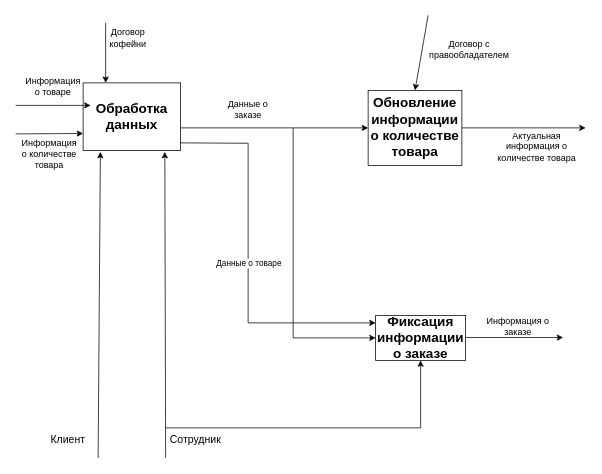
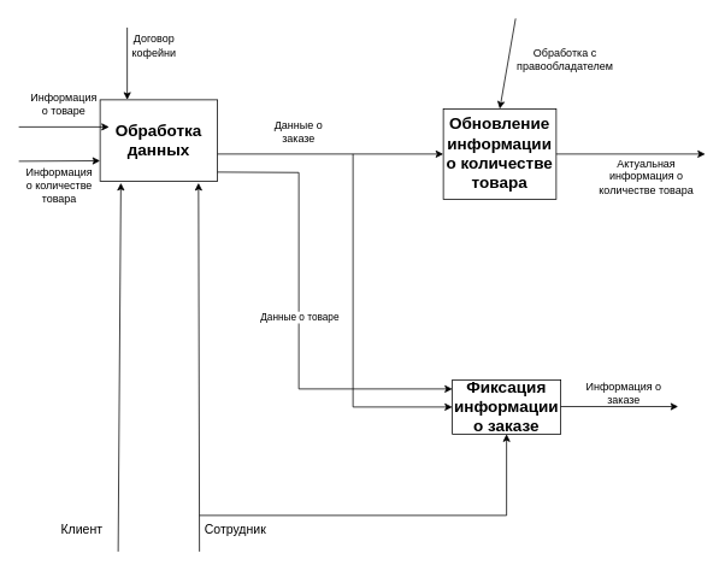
  <mxCell id="0" />
  <mxCell id="1" parent="0" />
  <mxCell id="2" value="&lt;font style=&quot;font-size: 18px;&quot;&gt;&lt;b style=&quot;&quot;&gt;Обработка данных&lt;/b&gt;&lt;/font&gt;" style="rounded=0;whiteSpace=wrap;html=1;" vertex="1" parent="1"><mxGeometry x="110" y="110" width="130" height="90" as="geometry" /></mxCell>
  <mxCell id="3" value="&lt;font style=&quot;font-size: 18px;&quot;&gt;&lt;b style=&quot;&quot;&gt;Фиксация информации о заказе&lt;/b&gt;&lt;/font&gt;" style="rounded=0;whiteSpace=wrap;html=1;" vertex="1" parent="1"><mxGeometry x="500" y="420" width="120" height="60" as="geometry" /></mxCell>
  <mxCell id="4" value="&lt;font style=&quot;font-size: 18px;&quot;&gt;&lt;b style=&quot;&quot;&gt;Обновление информации о количестве товара&lt;/b&gt;&lt;/font&gt;" style="rounded=0;whiteSpace=wrap;html=1;" vertex="1" parent="1"><mxGeometry x="490" y="120" width="125" height="100" as="geometry" /></mxCell>
  <mxCell id="5" value="" style="endArrow=classic;html=1;rounded=0;entryX=0.5;entryY=0;entryDx=0;entryDy=0;" edge="1" parent="1"><mxGeometry width="50" height="50" relative="1" as="geometry"><mxPoint x="140" y="30" as="sourcePoint" /><mxPoint x="140" y="110" as="targetPoint" /></mxGeometry></mxCell>
  <mxCell id="6" value="Договор кофейни" style="text;html=1;align=center;verticalAlign=middle;whiteSpace=wrap;rounded=0;" vertex="1" parent="1"><mxGeometry x="140" y="30" width="60" height="40" as="geometry" /></mxCell>
  <mxCell id="7" value="" style="endArrow=classic;html=1;rounded=0;" edge="1" parent="1"><mxGeometry width="50" height="50" relative="1" as="geometry"><mxPoint x="20" y="140" as="sourcePoint" /><mxPoint x="120" y="140" as="targetPoint" /></mxGeometry></mxCell>
  <mxCell id="8" value="Информация о товаре" style="text;html=1;align=center;verticalAlign=middle;whiteSpace=wrap;rounded=0;" vertex="1" parent="1"><mxGeometry x="40" y="100" width="60" height="30" as="geometry" /></mxCell>
  <mxCell id="9" value="" style="endArrow=classic;html=1;rounded=0;entryX=0;entryY=0.75;entryDx=0;entryDy=0;" edge="1" parent="1" target="2"><mxGeometry width="50" height="50" relative="1" as="geometry"><mxPoint x="20" y="178" as="sourcePoint" /><mxPoint x="460" y="380" as="targetPoint" /></mxGeometry></mxCell>
  <mxCell id="10" value="Информация о количестве товара" style="text;html=1;align=center;verticalAlign=middle;whiteSpace=wrap;rounded=0;" vertex="1" parent="1"><mxGeometry x="30" y="180" width="70" height="50" as="geometry" /></mxCell>
  <mxCell id="11" value="" style="endArrow=classic;html=1;rounded=0;entryX=0.177;entryY=1.022;entryDx=0;entryDy=0;entryPerimeter=0;" edge="1" parent="1" target="2"><mxGeometry width="50" height="50" relative="1" as="geometry"><mxPoint x="130" y="610" as="sourcePoint" /><mxPoint x="460" y="300" as="targetPoint" /></mxGeometry></mxCell>
  <mxCell id="12" value="&lt;font style=&quot;font-size: 14px;&quot;&gt;Клиент&lt;/font&gt;" style="text;html=1;align=center;verticalAlign=middle;whiteSpace=wrap;rounded=0;" vertex="1" parent="1"><mxGeometry x="60" y="570" width="60" height="30" as="geometry" /></mxCell>
  <mxCell id="13" value="&lt;span style=&quot;font-size: 14px;&quot;&gt;Сотрудник&lt;/span&gt;" style="text;html=1;align=center;verticalAlign=middle;whiteSpace=wrap;rounded=0;" vertex="1" parent="1"><mxGeometry x="230" y="570" width="60" height="30" as="geometry" /></mxCell>
  <mxCell id="14" value="" style="endArrow=classic;html=1;rounded=0;entryX=0.838;entryY=1.022;entryDx=0;entryDy=0;entryPerimeter=0;" edge="1" parent="1" target="2"><mxGeometry width="50" height="50" relative="1" as="geometry"><mxPoint x="220" y="610" as="sourcePoint" /><mxPoint x="460" y="300" as="targetPoint" /></mxGeometry></mxCell>
  <mxCell id="15" value="" style="endArrow=classic;html=1;rounded=0;entryX=0.5;entryY=1;entryDx=0;entryDy=0;" edge="1" parent="1" target="3"><mxGeometry width="50" height="50" relative="1" as="geometry"><mxPoint x="220" y="570" as="sourcePoint" /><mxPoint x="460" y="300" as="targetPoint" /><Array as="points"><mxPoint x="560" y="570" /></Array></mxGeometry></mxCell>
  <mxCell id="16" value="" style="endArrow=classic;html=1;rounded=0;" edge="1" parent="1" target="4"><mxGeometry width="50" height="50" relative="1" as="geometry"><mxPoint x="240" y="170" as="sourcePoint" /><mxPoint x="440" y="300" as="targetPoint" /><Array as="points" /></mxGeometry></mxCell>
  <mxCell id="17" value="Данные о заказе" style="text;html=1;align=center;verticalAlign=middle;whiteSpace=wrap;rounded=0;" vertex="1" parent="1"><mxGeometry x="300" y="130" width="60" height="30" as="geometry" /></mxCell>
  <mxCell id="18" value="" style="endArrow=classic;html=1;rounded=0;" edge="1" parent="1" target="3"><mxGeometry width="50" height="50" relative="1" as="geometry"><mxPoint x="390" y="170" as="sourcePoint" /><mxPoint x="440" y="300" as="targetPoint" /><Array as="points"><mxPoint x="390" y="450" /></Array></mxGeometry></mxCell>
  <mxCell id="19" value="" style="endArrow=classic;html=1;rounded=0;exitX=1;exitY=0.5;exitDx=0;exitDy=0;" edge="1" parent="1" source="4"><mxGeometry width="50" height="50" relative="1" as="geometry"><mxPoint x="390" y="350" as="sourcePoint" /><mxPoint x="780" y="170" as="targetPoint" /></mxGeometry></mxCell>
  <mxCell id="20" value="" style="endArrow=classic;html=1;rounded=0;exitX=1;exitY=0.5;exitDx=0;exitDy=0;" edge="1" parent="1"><mxGeometry width="50" height="50" relative="1" as="geometry"><mxPoint x="620" y="449.5" as="sourcePoint" /><mxPoint x="750" y="449.5" as="targetPoint" /></mxGeometry></mxCell>
  <mxCell id="21" value="Актуальная информация о количестве товара" style="text;html=1;align=center;verticalAlign=middle;whiteSpace=wrap;rounded=0;" vertex="1" parent="1"><mxGeometry x="660" y="180" width="110" height="30" as="geometry" /></mxCell>
  <mxCell id="22" value="Информация о заказе" style="text;html=1;align=center;verticalAlign=middle;whiteSpace=wrap;rounded=0;" vertex="1" parent="1"><mxGeometry x="630" y="420" width="120" height="30" as="geometry" /></mxCell>
  <mxCell id="23" value="" style="endArrow=classic;html=1;rounded=0;exitX=1;exitY=0.75;exitDx=0;exitDy=0;entryX=0;entryY=0.167;entryDx=0;entryDy=0;entryPerimeter=0;" edge="1" parent="1" target="3"><mxGeometry relative="1" as="geometry"><mxPoint x="240" y="190" as="sourcePoint" /><mxPoint x="460" y="332.5" as="targetPoint" /><Array as="points"><mxPoint x="330" y="190.5" /><mxPoint x="330" y="430" /></Array></mxGeometry></mxCell>
  <mxCell id="24" value="Данные о товаре" style="edgeLabel;resizable=0;html=1;;align=center;verticalAlign=middle;" connectable="0" vertex="1" parent="23"><mxGeometry relative="1" as="geometry" /></mxCell>
  <mxCell id="25" value="" style="endArrow=classic;html=1;rounded=0;entryX=0.5;entryY=0;entryDx=0;entryDy=0;" edge="1" parent="1" target="4"><mxGeometry width="50" height="50" relative="1" as="geometry"><mxPoint x="570" y="20" as="sourcePoint" /><mxPoint x="440" y="300" as="targetPoint" /></mxGeometry></mxCell>
- <mxCell id="26" value="Договор с правообладателем" style="text;html=1;align=center;verticalAlign=middle;whiteSpace=wrap;rounded=0;" vertex="1" parent="1"><mxGeometry x="570" y="30" width="110" height="70" as="geometry" /></mxCell>
+ <mxCell id="26" value="Обработка с правообладателем" style="text;html=1;align=center;verticalAlign=middle;whiteSpace=wrap;rounded=0;" vertex="1" parent="1"><mxGeometry x="570" y="30" width="110" height="70" as="geometry" /></mxCell>
